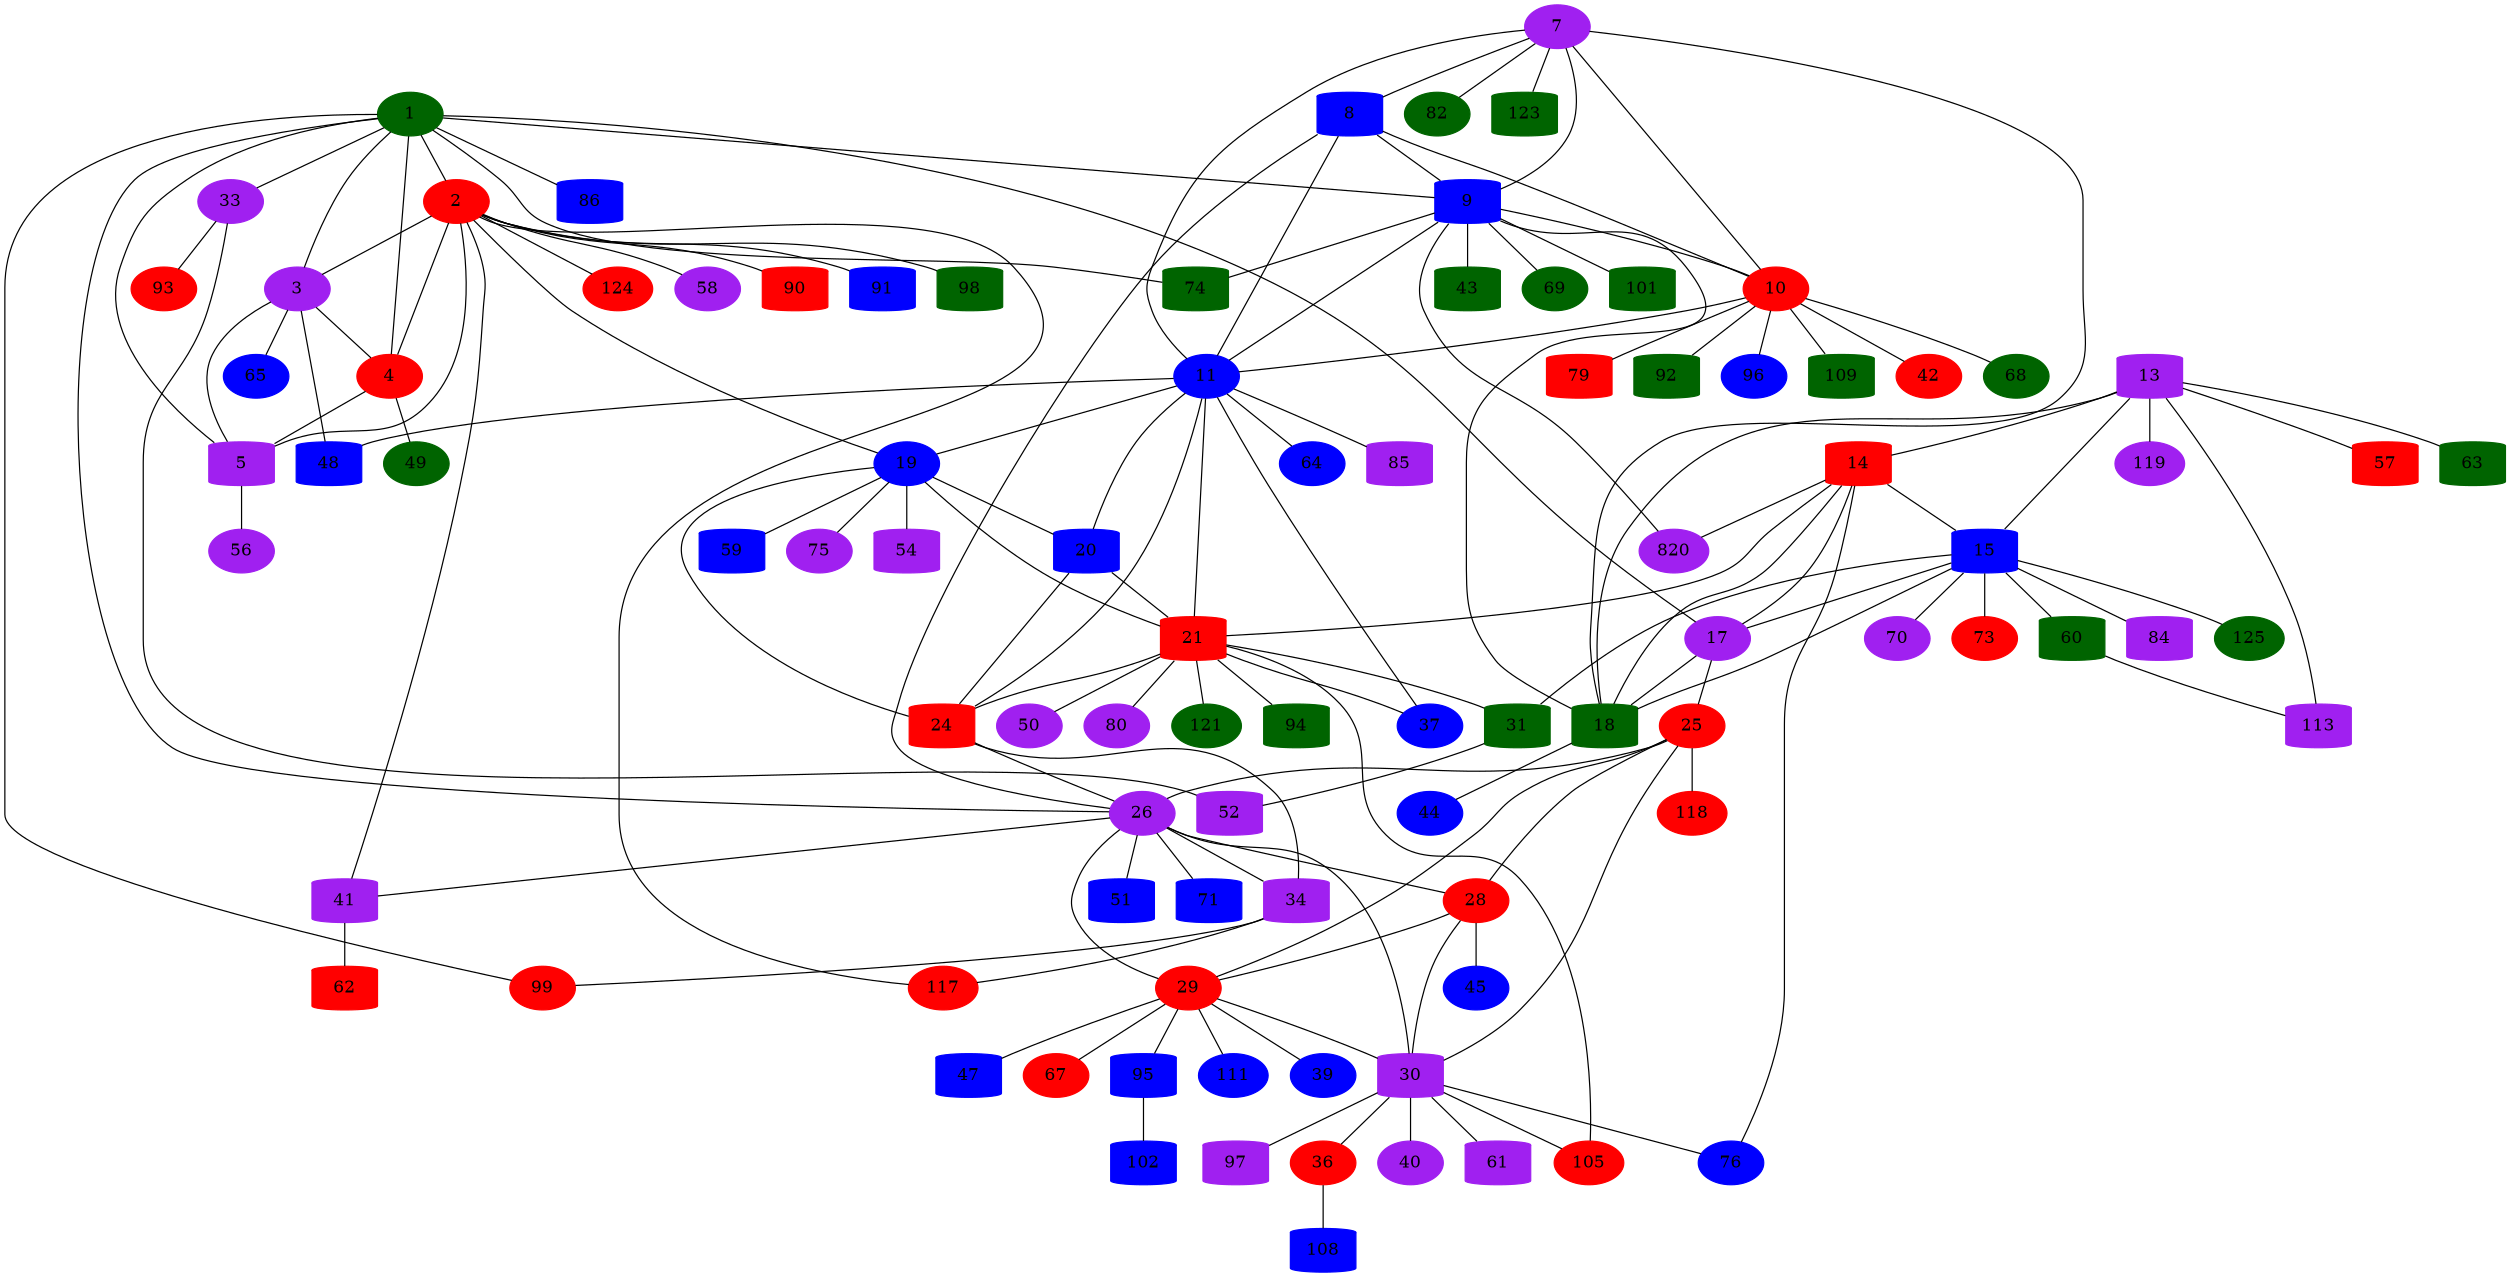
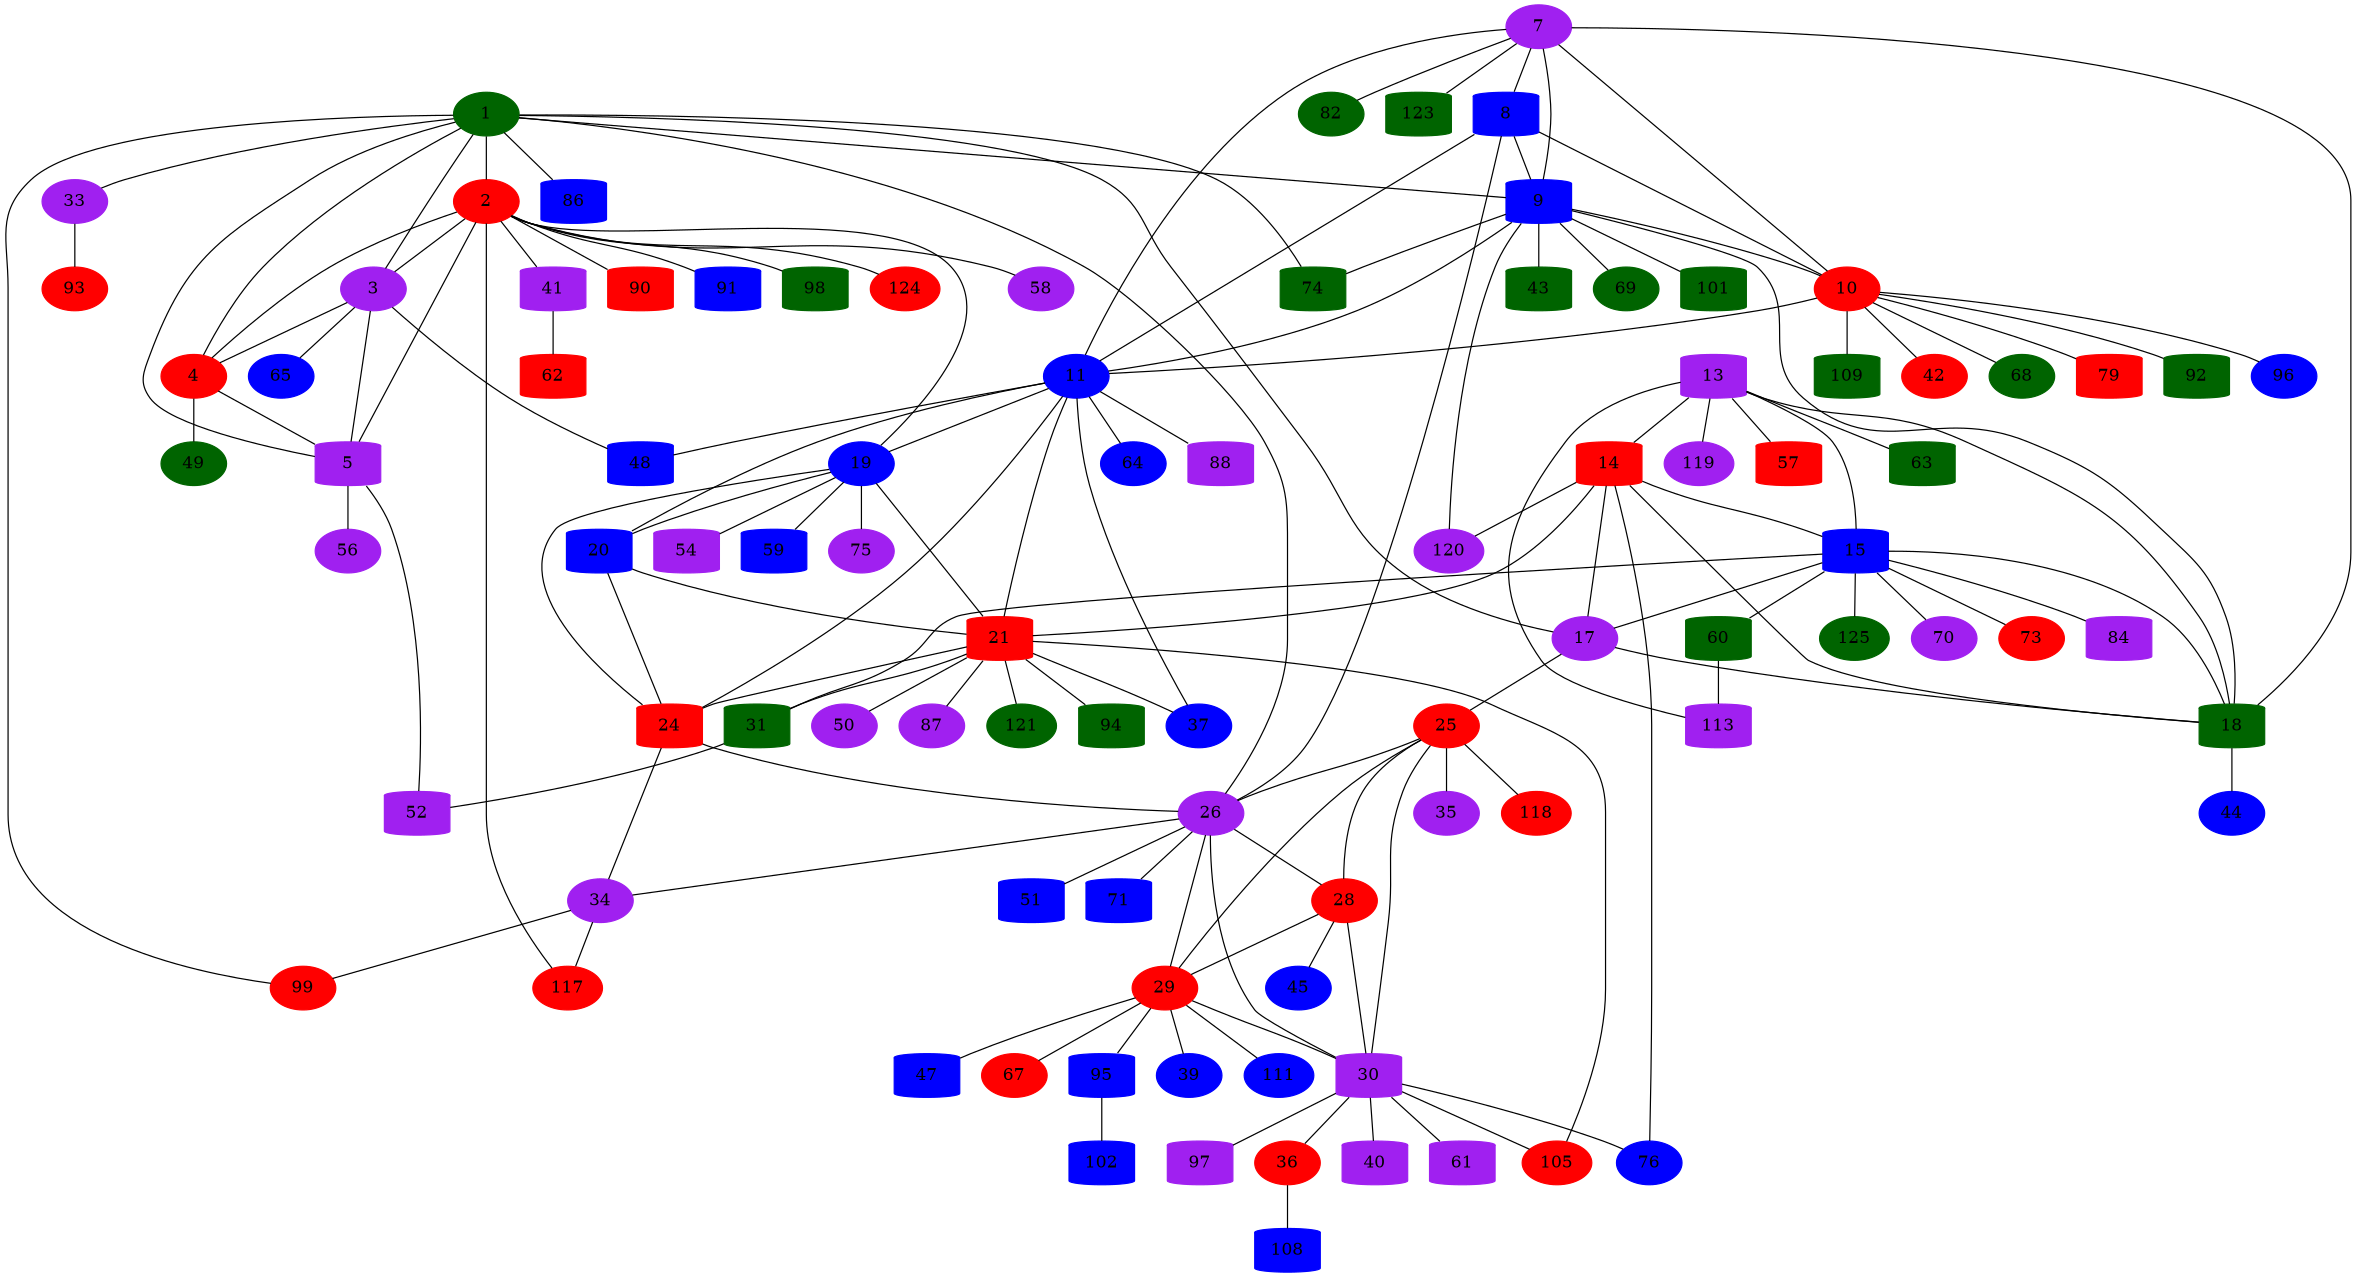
  graph {
    node [color=purple shape=ellipse style=filled]
    1 [color=darkgreen super="+72"]
    2 [color=red super="+6"]
    3 [super="+78"]
    4 [color=red]
    5 [shape=cylinder super="+46"]
    9 [color=blue shape=cylinder super="+12"]
    17
    26 [super="+27"]
    33
    74 [color=darkgreen shape=cylinder]
    86 [color=blue shape=cylinder]
    99 [color=red]
    19 [color=blue super="+104"]
    41 [shape=cylinder]
    58
    90 [color=red shape=cylinder]
    91 [color=blue shape=cylinder]
    98 [color=darkgreen shape=cylinder]
    117 [color=red]
    124 [color=red]
    48 [color=blue shape=cylinder]
    65 [color=blue]
    49 [color=darkgreen]
    52 [shape=cylinder]
    56
    10 [color=red super="+53"]
    11 [color=blue super="+22"]
    18 [color=darkgreen shape=cylinder super="+106"]
    43 [color=darkgreen shape=cylinder]
    69 [color=darkgreen]
    101 [color=darkgreen shape=cylinder super="+114"]
-   120 [super="+126" label=820]
+   120 [super="+126"]
    25 [color=red super="+32"]
-   34 [shape=cylinder super="+100"]
+   34 [super="+100"]
    28 [color=red]
    29 [color=red super="+55"]
    30 [shape=cylinder super="+38"]
    51 [color=blue shape=cylinder]
    71 [color=blue shape=cylinder]
    93 [color=red]
    20 [color=blue shape=cylinder super="+81"]
    21 [color=red shape=cylinder super="+23"]
    24 [color=red shape=cylinder]
    54 [shape=cylinder super="+77"]
    59 [color=blue shape=cylinder]
    75 [super="+83"]
    62 [color=red shape=cylinder]
    7 [super="+112"]
    8 [color=blue shape=cylinder]
    82 [color=darkgreen]
    123 [color=darkgreen shape=cylinder]
    42 [color=red]
    68 [color=darkgreen]
    79 [color=red shape=cylinder]
    92 [color=darkgreen shape=cylinder]
    96 [color=blue]
    109 [color=darkgreen shape=cylinder]
    37 [color=blue super="+66"]
    64 [color=blue]
-   88 [shape=cylinder label=85]
+   88 [shape=cylinder]
    44 [color=blue]
    31 [color=darkgreen shape=cylinder super="+115"]
    50
-   80 [super="+85"]
+   80 [super="+85" label=87]
    94 [color=darkgreen shape=cylinder]
    105 [color=red]
    121 [color=darkgreen]
    13 [shape=cylinder super="+16"]
    14 [color=red shape=cylinder super="+89"]
    15 [color=blue shape=cylinder super="+107"]
    57 [color=red shape=cylinder]
    63 [color=darkgreen shape=cylinder]
    119
    113 [shape=cylinder]
    76 [color=blue]
    60 [color=darkgreen shape=cylinder]
    70
    73 [color=red]
    84 [shape=cylinder super="+103"]
    125 [color=darkgreen]
+   35
    118 [color=red]
    45 [color=blue super="+122"]
    39 [color=blue]
    47 [color=blue shape=cylinder]
    67 [color=red super="+110"]
    95 [color=blue shape=cylinder]
    111 [color=blue]
    36 [color=red]
-   40
+   40 [shape=cylinder]
    61 [shape=cylinder]
    97 [shape=cylinder]
    102 [color=blue shape=cylinder]
    108 [color=blue shape=cylinder]
    1 -- 2 [weight=2]
    1 -- 3
    1 -- 4
    1 -- 5
    1 -- 9
    1 -- 17
    1 -- 26
    1 -- 33
    1 -- 74
    1 -- 86
    1 -- 99
    2 -- 3 [weight=2]
    2 -- 4 [weight=2]
    2 -- 5 [weight=2]
    2 -- 19
    2 -- 41
    2 -- 58
    2 -- 90
    2 -- 91
    2 -- 98
    2 -- 117
    2 -- 124
    3 -- 4
    3 -- 5
    3 -- 48
    3 -- 65
    4 -- 5
    4 -- 49
-   33 -- 52
+   5 -- 52
    5 -- 56
    9 -- 74
    9 -- 10 [weight=2]
    9 -- 11 [weight=2]
    9 -- 18
    9 -- 43
    9 -- 69
    9 -- 101
    9 -- 120
    17 -- 18
    17 -- 25
-   26 -- 41
    26 -- 34
    26 -- 28 [weight=2]
    26 -- 29 [weight=2]
    26 -- 30 [weight=2]
    26 -- 51
    26 -- 71
    33 -- 93
    19 -- 20
    19 -- 21 [weight=2]
    19 -- 24
    19 -- 54
    19 -- 59
    19 -- 75
    41 -- 62
    10 -- 11
    10 -- 42
    10 -- 68
    10 -- 79
    10 -- 92
    10 -- 96
    10 -- 109
    11 -- 19
    11 -- 48
    11 -- 20
    11 -- 21 [weight=2]
    11 -- 24
    11 -- 37
    11 -- 64
    11 -- 88
    18 -- 44
    25 -- 26 [weight=2]
    25 -- 28
    25 -- 29
    25 -- 30
+   25 -- 35
    25 -- 118
    34 -- 99
    34 -- 117
    28 -- 29
    28 -- 30
    28 -- 45
    29 -- 30
    29 -- 39
    29 -- 47
    29 -- 67
    29 -- 95
    29 -- 111
    30 -- 105
    30 -- 76
    30 -- 36
    30 -- 40
    30 -- 61
    30 -- 97
    20 -- 21 [weight=2]
    20 -- 24
    21 -- 24 [weight=2]
    21 -- 37
    21 -- 31
    21 -- 50
    21 -- 80
    21 -- 94
    21 -- 105
    21 -- 121
    24 -- 26
    24 -- 34
    7 -- 9 [weight=2]
    7 -- 10
    7 -- 11
    7 -- 18
    7 -- 8
    7 -- 82
    7 -- 123
    8 -- 9 [weight=2]
    8 -- 26
    8 -- 10
    8 -- 11
    31 -- 52
    13 -- 18 [weight=2]
    13 -- 14 [weight=2]
    13 -- 15 [weight=2]
    13 -- 57
    13 -- 63
    13 -- 119
    13 -- 113 [weight=2]
    14 -- 17
    14 -- 18
    14 -- 120
    14 -- 21
    14 -- 15
    14 -- 76
    15 -- 17
    15 -- 18
    15 -- 31
    15 -- 60
    15 -- 70
    15 -- 73
    15 -- 84
    15 -- 125
    60 -- 113
    95 -- 102
    36 -- 108
  }
